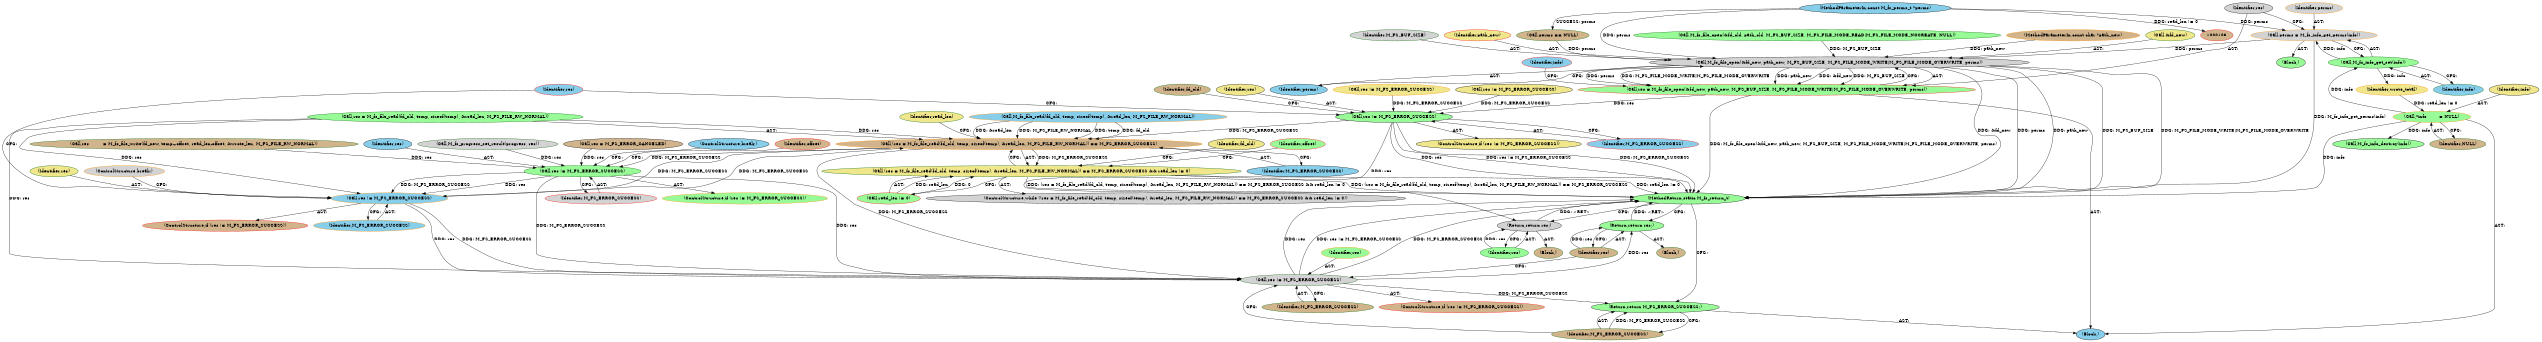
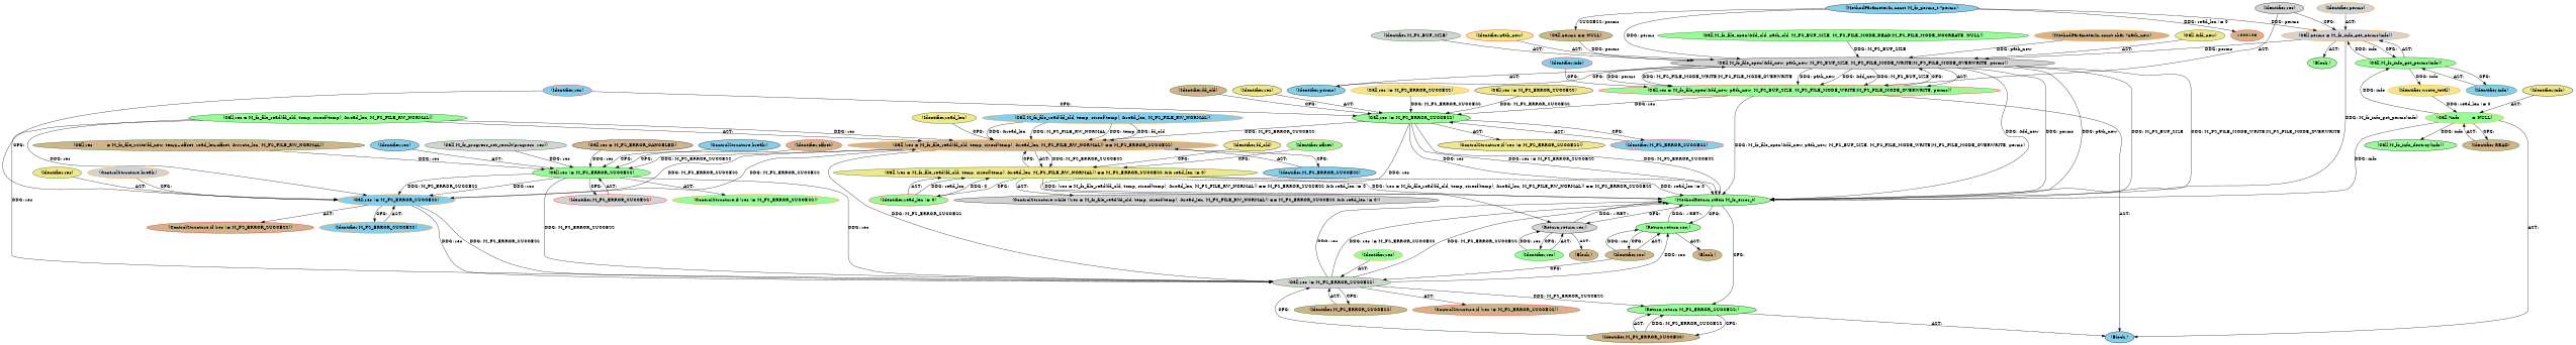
  digraph {
    node [color=darkgreen fillcolor=palegreen style=filled]
    n1 [color=darkorange fillcolor=lightgrey label="(Call,perms = M_fs_info_get_perms(info))"]
-   n2 [label="(Call,M_fs_info_get_set(info))"]
+   n2 [label="(Call,M_fs_info_get_perms(info))"]
    n3 [color=black fillcolor=lightgrey label="(Call,M_fs_file_open(&fd_new, path_new, M_FS_BUF_SIZE, M_FS_FILE_MODE_WRITE|M_FS_FILE_MODE_OVERWRITE, perms))"]
    n4 [color=black label="(Block,)"]
-   n5 [color=black label="(MethodReturn,static M_fs_return_t)"]
+   n5 [color=black label="(MethodReturn,static M_fs_error_t)"]
    n6 [fillcolor=skyblue label="(Identifier,info)"]
    n7 [color=darkorange fillcolor=khaki label="(Identifier,wrote_total)"]
    n8 [color=red label="(Call,res = M_fs_file_open(&fd_new, path_new, M_FS_BUF_SIZE, M_FS_FILE_MODE_WRITE|M_FS_FILE_MODE_OVERWRITE, perms))"]
    n9 [color=black fillcolor=skyblue label="(Identifier,perms)"]
    n10 [color=black fillcolor=lightgrey label="(Return,return res;)"]
    n11 [color=black label="(Return,return res;)"]
    n12 [color=black label="(Return,return M_FS_ERROR_SUCCESS;)"]
    n13 [color=black label="(Call,M_fs_info_destroy(info))"]
    n14 [color=darkorange label="(Call,*info         = NULL)"]
    n15 [color=black fillcolor=skyblue label="(Block,)"]
-   n16 [fillcolor=tan label="(Identifier,NULL)"]
+   n16 [fillcolor=tan label="(Identifier,READ)"]
    n17 [color=black fillcolor=skyblue label="(MethodParameterIn,const M_fs_perms_t *perms)"]
    n18 [fillcolor=tan label="(Call,perms == NULL)"]
    1000103 [color=red fillcolor=tan]
    n20 [color=black label="(Call,res != M_FS_ERROR_SUCCESS)"]
    n21 [color=darkorange fillcolor=tan label="(Call,(res = M_fs_file_read(fd_old, temp, sizeof(temp), &read_len, M_FS_FILE_RW_NORMAL)) == M_FS_ERROR_SUCCESS)"]
    n22 [color=black fillcolor=khaki label="(ControlStructure,if (res != M_FS_ERROR_SUCCESS))"]
    n23 [color=red fillcolor=skyblue label="(Identifier,M_FS_ERROR_SUCCESS)"]
    n24 [label="(Identifier,res)"]
    n25 [fillcolor=tan label="(Block,)"]
    n26 [fillcolor=khaki label="(Call,(res = M_fs_file_read(fd_old, temp, sizeof(temp), &read_len, M_FS_FILE_RW_NORMAL)) == M_FS_ERROR_SUCCESS && read_len != 0)"]
    n27 [label="(Call,res != M_FS_ERROR_SUCCESS)"]
    n28 [color=darkorange fillcolor=skyblue label="(Call,res != M_FS_ERROR_SUCCESS)"]
    n29 [fillcolor=lightgrey label="(Call,res != M_FS_ERROR_SUCCESS)"]
    n30 [color=black fillcolor=skyblue label="(Identifier,M_FS_ERROR_SUCCESS)"]
    n31 [color=black fillcolor=lightgrey label="(ControlStructure,while ((res = M_fs_file_read(fd_old, temp, sizeof(temp), &read_len, M_FS_FILE_RW_NORMAL)) == M_FS_ERROR_SUCCESS && read_len != 0))"]
-   n32 [color=red label="(Call,read_len != 0)"]
+   n32 [color=red label="(Identifier,read_len != 0)"]
    n33 [color=darkorange label="(ControlStructure,if (res != M_FS_ERROR_SUCCESS))"]
    n34 [color=red fillcolor=lightgrey label="(Identifier,M_FS_ERROR_SUCCESS)"]
    n35 [color=darkorange fillcolor=skyblue label="(Identifier,M_FS_ERROR_SUCCESS)"]
    n36 [color=red fillcolor=tan label="(ControlStructure,if (res != M_FS_ERROR_SUCCESS))"]
    n37 [fillcolor=tan label="(Identifier,M_FS_ERROR_SUCCESS)"]
    n38 [color=red fillcolor=tan label="(ControlStructure,if (res != M_FS_ERROR_SUCCESS))"]
    n39 [fillcolor=tan label="(Block,)"]
    n40 [fillcolor=tan label="(Identifier,res)"]
    n41 [fillcolor=tan label="(Identifier,M_FS_ERROR_SUCCESS)"]
    n42 [color=black fillcolor=skyblue label="(ControlStructure,break;)"]
    n43 [color=darkorange fillcolor=tan label="(MethodParameterIn,const char *path_new)"]
    n44 [color=red fillcolor=tan label="(Identifier,offset)"]
    n45 [fillcolor=tan label="(Identifier,fd_old)"]
    n46 [color=red fillcolor=skyblue label="(Identifier,info)"]
    n47 [color=black fillcolor=khaki label="(Identifier,res)"]
    n48 [fillcolor=tan label="(Call,res          = M_fs_file_write(fd_new, temp+offset, read_len-offset, &wrote_len, M_FS_FILE_RW_NORMAL))"]
    n49 [color=black fillcolor=skyblue label="(Identifier,res)"]
    n50 [color=darkorange label="(Identifier,res)"]
    n51 [fillcolor=lightgrey label="(Call,M_fs_progress_set_result(progress, res))"]
    n52 [color=black fillcolor=tan label="(Call,res = M_FS_ERROR_CANCELED)"]
    n53 [label="(Call,res = M_fs_file_read(fd_old, temp, sizeof(temp), &read_len, M_FS_FILE_RW_NORMAL))"]
    n54 [color=darkorange fillcolor=lightgrey label="(ControlStructure,break;)"]
    n55 [color=black fillcolor=lightgrey label="(Identifier,res)"]
    n56 [color=darkorange fillcolor=khaki label="(Call,res != M_FS_ERROR_SUCCESS)"]
    n57 [fillcolor=khaki label="(Call,&fd_new)"]
    n58 [color=black fillcolor=khaki label="(Identifier,info)"]
    n59 [fillcolor=lightgrey label="(Identifier,M_FS_BUF_SIZE)"]
    n60 [fillcolor=khaki label="(Identifier,res)"]
    n61 [fillcolor=khaki label="(Identifier,read_len)"]
    n62 [color=black fillcolor=khaki label="(Identifier,fd_old)"]
    n63 [color=darkorange fillcolor=lightgrey label="(Identifier,perms)"]
    n64 [color=red label="(Identifier,offset)"]
    n65 [color=red fillcolor=khaki label="(Identifier,path_new)"]
    n66 [label="(Call,M_fs_file_open(&fd_old, path_old, M_FS_BUF_SIZE, M_FS_FILE_MODE_READ|M_FS_FILE_MODE_NOCREATE, NULL))"]
    n67 [color=darkorange fillcolor=skyblue label="(Call,M_fs_file_read(fd_old, temp, sizeof(temp), &read_len, M_FS_FILE_RW_NORMAL))"]
    n68 [color=black fillcolor=khaki label="(Call,res != M_FS_ERROR_SUCCESS)"]
    n69 [color=red fillcolor=skyblue label="(Identifier,res)"]
    n1 -> n2 [label="CFG: "]
    n1 -> n3 [label="DDG: perms"]
    n1 -> n4 [label="AST: "]
    n1 -> n5 [label="DDG: M_fs_info_get_perms(info)"]
    n2 -> n1 [label="AST: "]
    n2 -> n1 [label="DDG: info"]
    n2 -> n6 [label="CFG: "]
    n2 -> n7 [label="DDG: info"]
    n3 -> n5 [label="DDG: M_FS_FILE_MODE_WRITE|M_FS_FILE_MODE_OVERWRITE"]
    n3 -> n5 [label="DDG: path_new"]
    n3 -> n5 [label="DDG: perms"]
    n3 -> n5 [label="DDG: M_FS_BUF_SIZE"]
    n3 -> n5 [label="DDG: &fd_new"]
    n3 -> n8 [label="AST: "]
    n3 -> n8 [label="DDG: perms"]
    n3 -> n8 [label="DDG: M_FS_FILE_MODE_WRITE|M_FS_FILE_MODE_OVERWRITE"]
    n3 -> n8 [label="DDG: path_new"]
    n3 -> n8 [label="DDG: &fd_new"]
    n3 -> n8 [label="DDG: M_FS_BUF_SIZE"]
    n3 -> n9 [label="CFG: "]
    n5 -> n10 [label="CFG: "]
    n5 -> n11 [label="CFG: "]
    n5 -> n12 [label="CFG: "]
    n6 -> n2 [label="AST: "]
    n7 -> n14 [label="DDG: read_len != 0"]
    n8 -> n3 [label="CFG: "]
    n8 -> n5 [label="DDG: M_fs_file_open(&fd_new, path_new, M_FS_BUF_SIZE, M_FS_FILE_MODE_WRITE|M_FS_FILE_MODE_OVERWRITE, perms)"]
    n8 -> n15 [label="AST: "]
    n8 -> n20 [label="DDG: res"]
    n9 -> n3 [label="AST: "]
    n10 -> n5 [label="DDG: <RET>"]
    n10 -> n24 [label="CFG: "]
    n10 -> n25 [label="AST: "]
    n11 -> n5 [label="DDG: <RET>"]
    n11 -> n39 [label="AST: "]
    n11 -> n40 [label="CFG: "]
    n12 -> n15 [label="AST: "]
    n12 -> n41 [label="CFG: "]
    n14 -> n2 [label="DDG: info"]
    n14 -> n5 [label="DDG: info"]
    n14 -> n13 [label="DDG: info"]
    n14 -> n15 [label="AST: "]
    n14 -> n16 [label="CFG: "]
    n16 -> n14 [label="AST: "]
    n17 -> n1 [label="DDG: perms"]
    n17 -> n3 [label="DDG: perms"]
    n17 -> n18 [label="SUCCESS: perms"]
    n17 -> 1000103 [label="DDG: read_len != 0"]
    n18 -> n3 [label="DDG: perms"]
    n20 -> n5 [label="DDG: res != M_FS_ERROR_SUCCESS"]
    n20 -> n5 [label="DDG: M_FS_ERROR_SUCCESS"]
    n20 -> n5 [label="DDG: res"]
    n20 -> n10 [label="DDG: res"]
    n20 -> n21 [label="DDG: M_FS_ERROR_SUCCESS"]
    n20 -> n22 [label="AST: "]
    n20 -> n23 [label="CFG: "]
    n21 -> n26 [label="AST: "]
    n21 -> n26 [label="DDG: M_FS_ERROR_SUCCESS"]
    n21 -> n27 [label="DDG: M_FS_ERROR_SUCCESS"]
    n21 -> n28 [label="DDG: M_FS_ERROR_SUCCESS"]
    n21 -> n29 [label="DDG: M_FS_ERROR_SUCCESS"]
    n21 -> n30 [label="CFG: "]
    n23 -> n20 [label="AST: "]
    n24 -> n10 [label="AST: "]
    n24 -> n10 [label="DDG: res"]
    n26 -> n5 [label="DDG: read_len != 0"]
    n26 -> n5 [label="DDG: (res = M_fs_file_read(fd_old, temp, sizeof(temp), &read_len, M_FS_FILE_RW_NORMAL)) == M_FS_ERROR_SUCCESS && read_len != 0"]
    n26 -> n5 [label="DDG: (res = M_fs_file_read(fd_old, temp, sizeof(temp), &read_len, M_FS_FILE_RW_NORMAL)) == M_FS_ERROR_SUCCESS"]
    n26 -> n21 [label="CFG: "]
    n26 -> n31 [label="AST: "]
    n26 -> n32 [label="CFG: "]
    n27 -> n28 [label="DDG: res"]
    n27 -> n28 [label="DDG: M_FS_ERROR_SUCCESS"]
    n27 -> n29 [label="DDG: res"]
    n27 -> n29 [label="DDG: M_FS_ERROR_SUCCESS"]
    n27 -> n33 [label="AST: "]
    n27 -> n34 [label="CFG: "]
    n28 -> n21 [label="DDG: M_FS_ERROR_SUCCESS"]
    n28 -> n29 [label="DDG: res"]
    n28 -> n29 [label="DDG: M_FS_ERROR_SUCCESS"]
    n28 -> n35 [label="CFG: "]
    n28 -> n36 [label="AST: "]
    n29 -> n5 [label="DDG: M_FS_ERROR_SUCCESS"]
    n29 -> n5 [label="DDG: res"]
    n29 -> n5 [label="DDG: res != M_FS_ERROR_SUCCESS"]
    n29 -> n11 [label="DDG: res"]
    n29 -> n12 [label="DDG: M_FS_ERROR_SUCCESS"]
    n29 -> n37 [label="CFG: "]
    n29 -> n38 [label="AST: "]
    n30 -> n21 [label="AST: "]
    n32 -> n26 [label="AST: "]
    n32 -> n26 [label="DDG: read_len"]
    n32 -> n26 [label="DDG: 0"]
    n34 -> n27 [label="AST: "]
    n35 -> n28 [label="AST: "]
    n37 -> n29 [label="AST: "]
    n40 -> n11 [label="AST: "]
    n40 -> n11 [label="DDG: res"]
    n40 -> n29 [label="CFG: "]
    n41 -> n12 [label="AST: "]
    n41 -> n12 [label="DDG: M_FS_ERROR_SUCCESS"]
    n41 -> n29 [label="CFG: "]
    n42 -> n27 [label="CFG: "]
    n43 -> n3 [label="DDG: path_new"]
    n44 -> n27 [label="CFG: "]
    n45 -> n20 [label="CFG: "]
    n46 -> n8 [label="CFG: "]
    n47 -> n20 [label="AST: "]
    n48 -> n27 [label="DDG: res"]
    n49 -> n27 [label="AST: "]
    n50 -> n29 [label="AST: "]
    n51 -> n27 [label="DDG: res"]
    n52 -> n27 [label="DDG: res"]
    n53 -> n21 [label="AST: "]
    n53 -> n21 [label="DDG: res"]
    n53 -> n28 [label="DDG: res"]
    n53 -> n29 [label="DDG: res"]
    n54 -> n28 [label="CFG: "]
    n55 -> n1 [label="CFG: "]
    n55 -> n8 [label="AST: "]
    n56 -> n20 [label="DDG: M_FS_ERROR_SUCCESS"]
    n57 -> n3 [label="AST: "]
    n58 -> n14 [label="AST: "]
    n59 -> n3 [label="AST: "]
    n60 -> n28 [label="AST: "]
    n61 -> n21 [label="CFG: "]
    n62 -> n26 [label="CFG: "]
    n63 -> n1 [label="AST: "]
    n64 -> n26 [label="CFG: "]
    n65 -> n3 [label="AST: "]
    n66 -> n3 [label="DDG: M_FS_BUF_SIZE"]
    n67 -> n21 [label="DDG: &read_len"]
    n67 -> n21 [label="DDG: M_FS_FILE_RW_NORMAL"]
    n67 -> n21 [label="DDG: temp"]
    n67 -> n21 [label="DDG: fd_old"]
    n68 -> n20 [label="DDG: M_FS_ERROR_SUCCESS"]
    n69 -> n20 [label="CFG: "]
    n69 -> n28 [label="CFG: "]
  }
